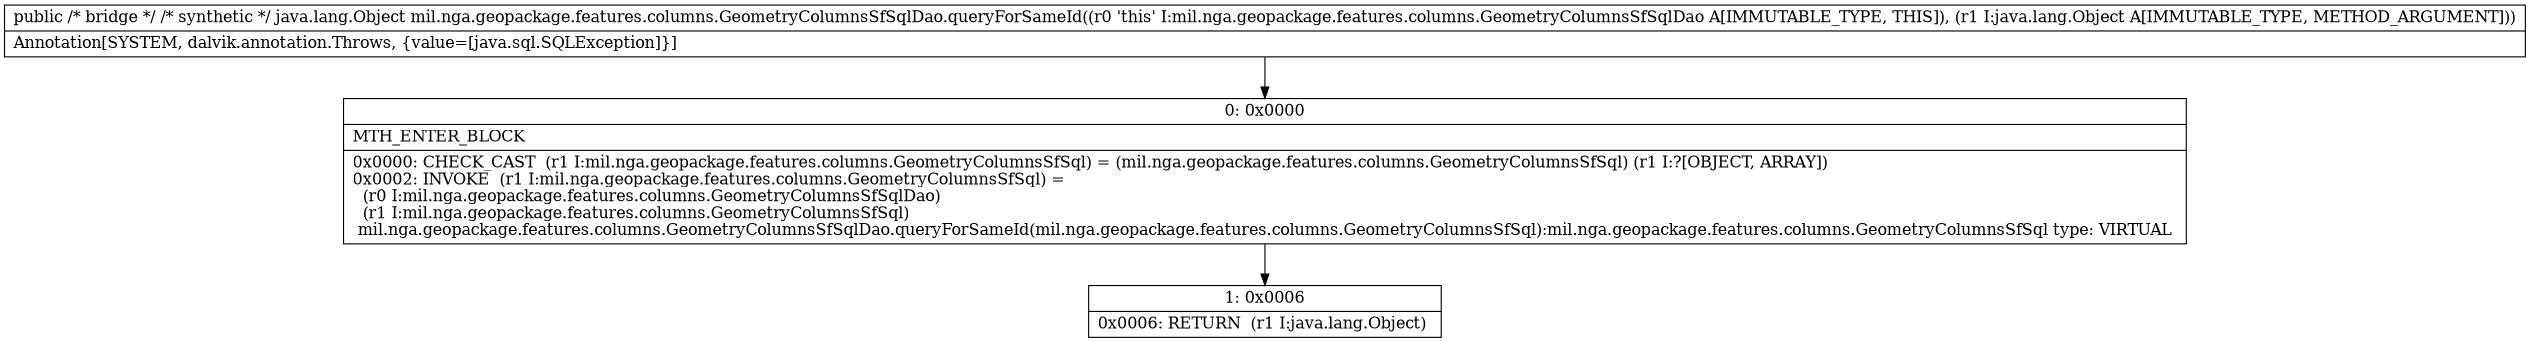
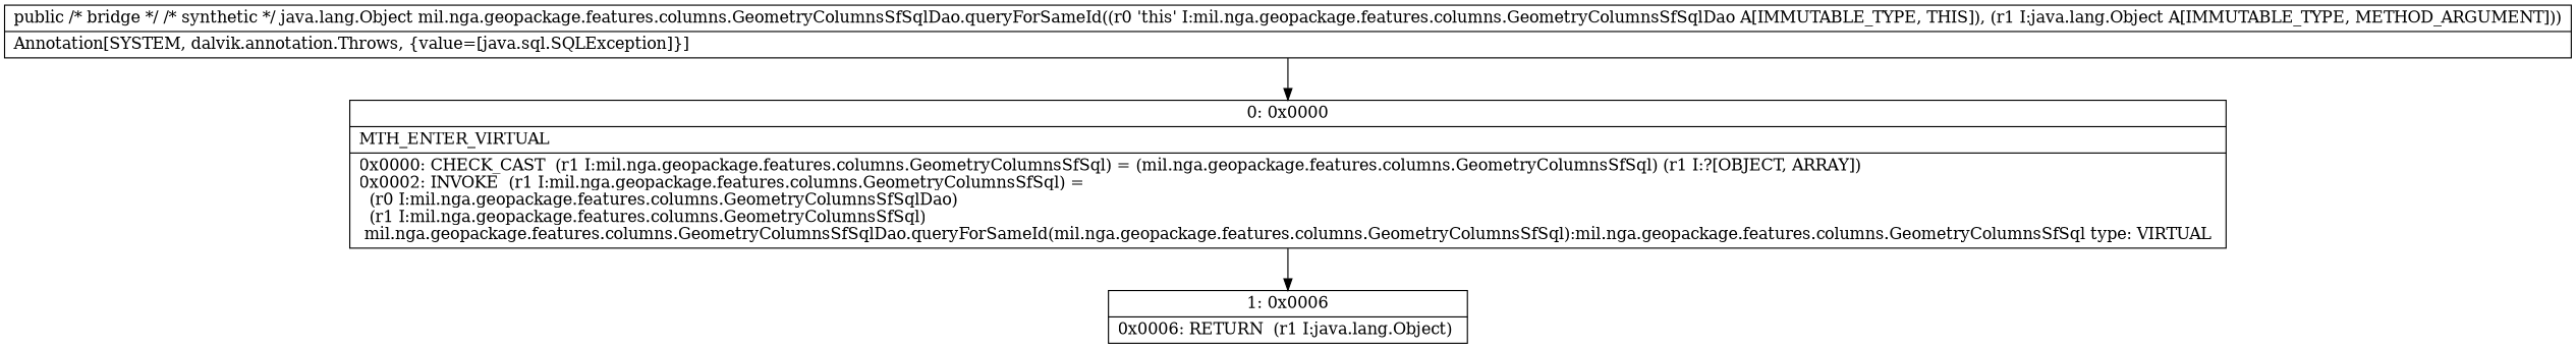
  digraph {
    node [shape=record]
-   n1 [label="{0\:\ 0x0000|MTH_ENTER_BLOCK\l|0x0000: CHECK_CAST  (r1 I:mil.nga.geopackage.features.columns.GeometryColumnsSfSql) = (mil.nga.geopackage.features.columns.GeometryColumnsSfSql) (r1 I:?[OBJECT, ARRAY]) \l0x0002: INVOKE  (r1 I:mil.nga.geopackage.features.columns.GeometryColumnsSfSql) = \l  (r0 I:mil.nga.geopackage.features.columns.GeometryColumnsSfSqlDao)\l  (r1 I:mil.nga.geopackage.features.columns.GeometryColumnsSfSql)\l mil.nga.geopackage.features.columns.GeometryColumnsSfSqlDao.queryForSameId(mil.nga.geopackage.features.columns.GeometryColumnsSfSql):mil.nga.geopackage.features.columns.GeometryColumnsSfSql type: VIRTUAL \l}"]
+   n1 [label="{0\:\ 0x0000|MTH_ENTER_VIRTUAL\l|0x0000: CHECK_CAST  (r1 I:mil.nga.geopackage.features.columns.GeometryColumnsSfSql) = (mil.nga.geopackage.features.columns.GeometryColumnsSfSql) (r1 I:?[OBJECT, ARRAY]) \l0x0002: INVOKE  (r1 I:mil.nga.geopackage.features.columns.GeometryColumnsSfSql) = \l  (r0 I:mil.nga.geopackage.features.columns.GeometryColumnsSfSqlDao)\l  (r1 I:mil.nga.geopackage.features.columns.GeometryColumnsSfSql)\l mil.nga.geopackage.features.columns.GeometryColumnsSfSqlDao.queryForSameId(mil.nga.geopackage.features.columns.GeometryColumnsSfSql):mil.nga.geopackage.features.columns.GeometryColumnsSfSql type: VIRTUAL \l}"]
    n2 [label="{1\:\ 0x0006|0x0006: RETURN  (r1 I:java.lang.Object) \l}"]
    n3 [label="{public \/* bridge *\/ \/* synthetic *\/ java.lang.Object mil.nga.geopackage.features.columns.GeometryColumnsSfSqlDao.queryForSameId((r0 'this' I:mil.nga.geopackage.features.columns.GeometryColumnsSfSqlDao A[IMMUTABLE_TYPE, THIS]), (r1 I:java.lang.Object A[IMMUTABLE_TYPE, METHOD_ARGUMENT]))  | Annotation[SYSTEM, dalvik.annotation.Throws, \{value=[java.sql.SQLException]\}]\l}"]
    n1 -> n2
    n3 -> n1
  }
